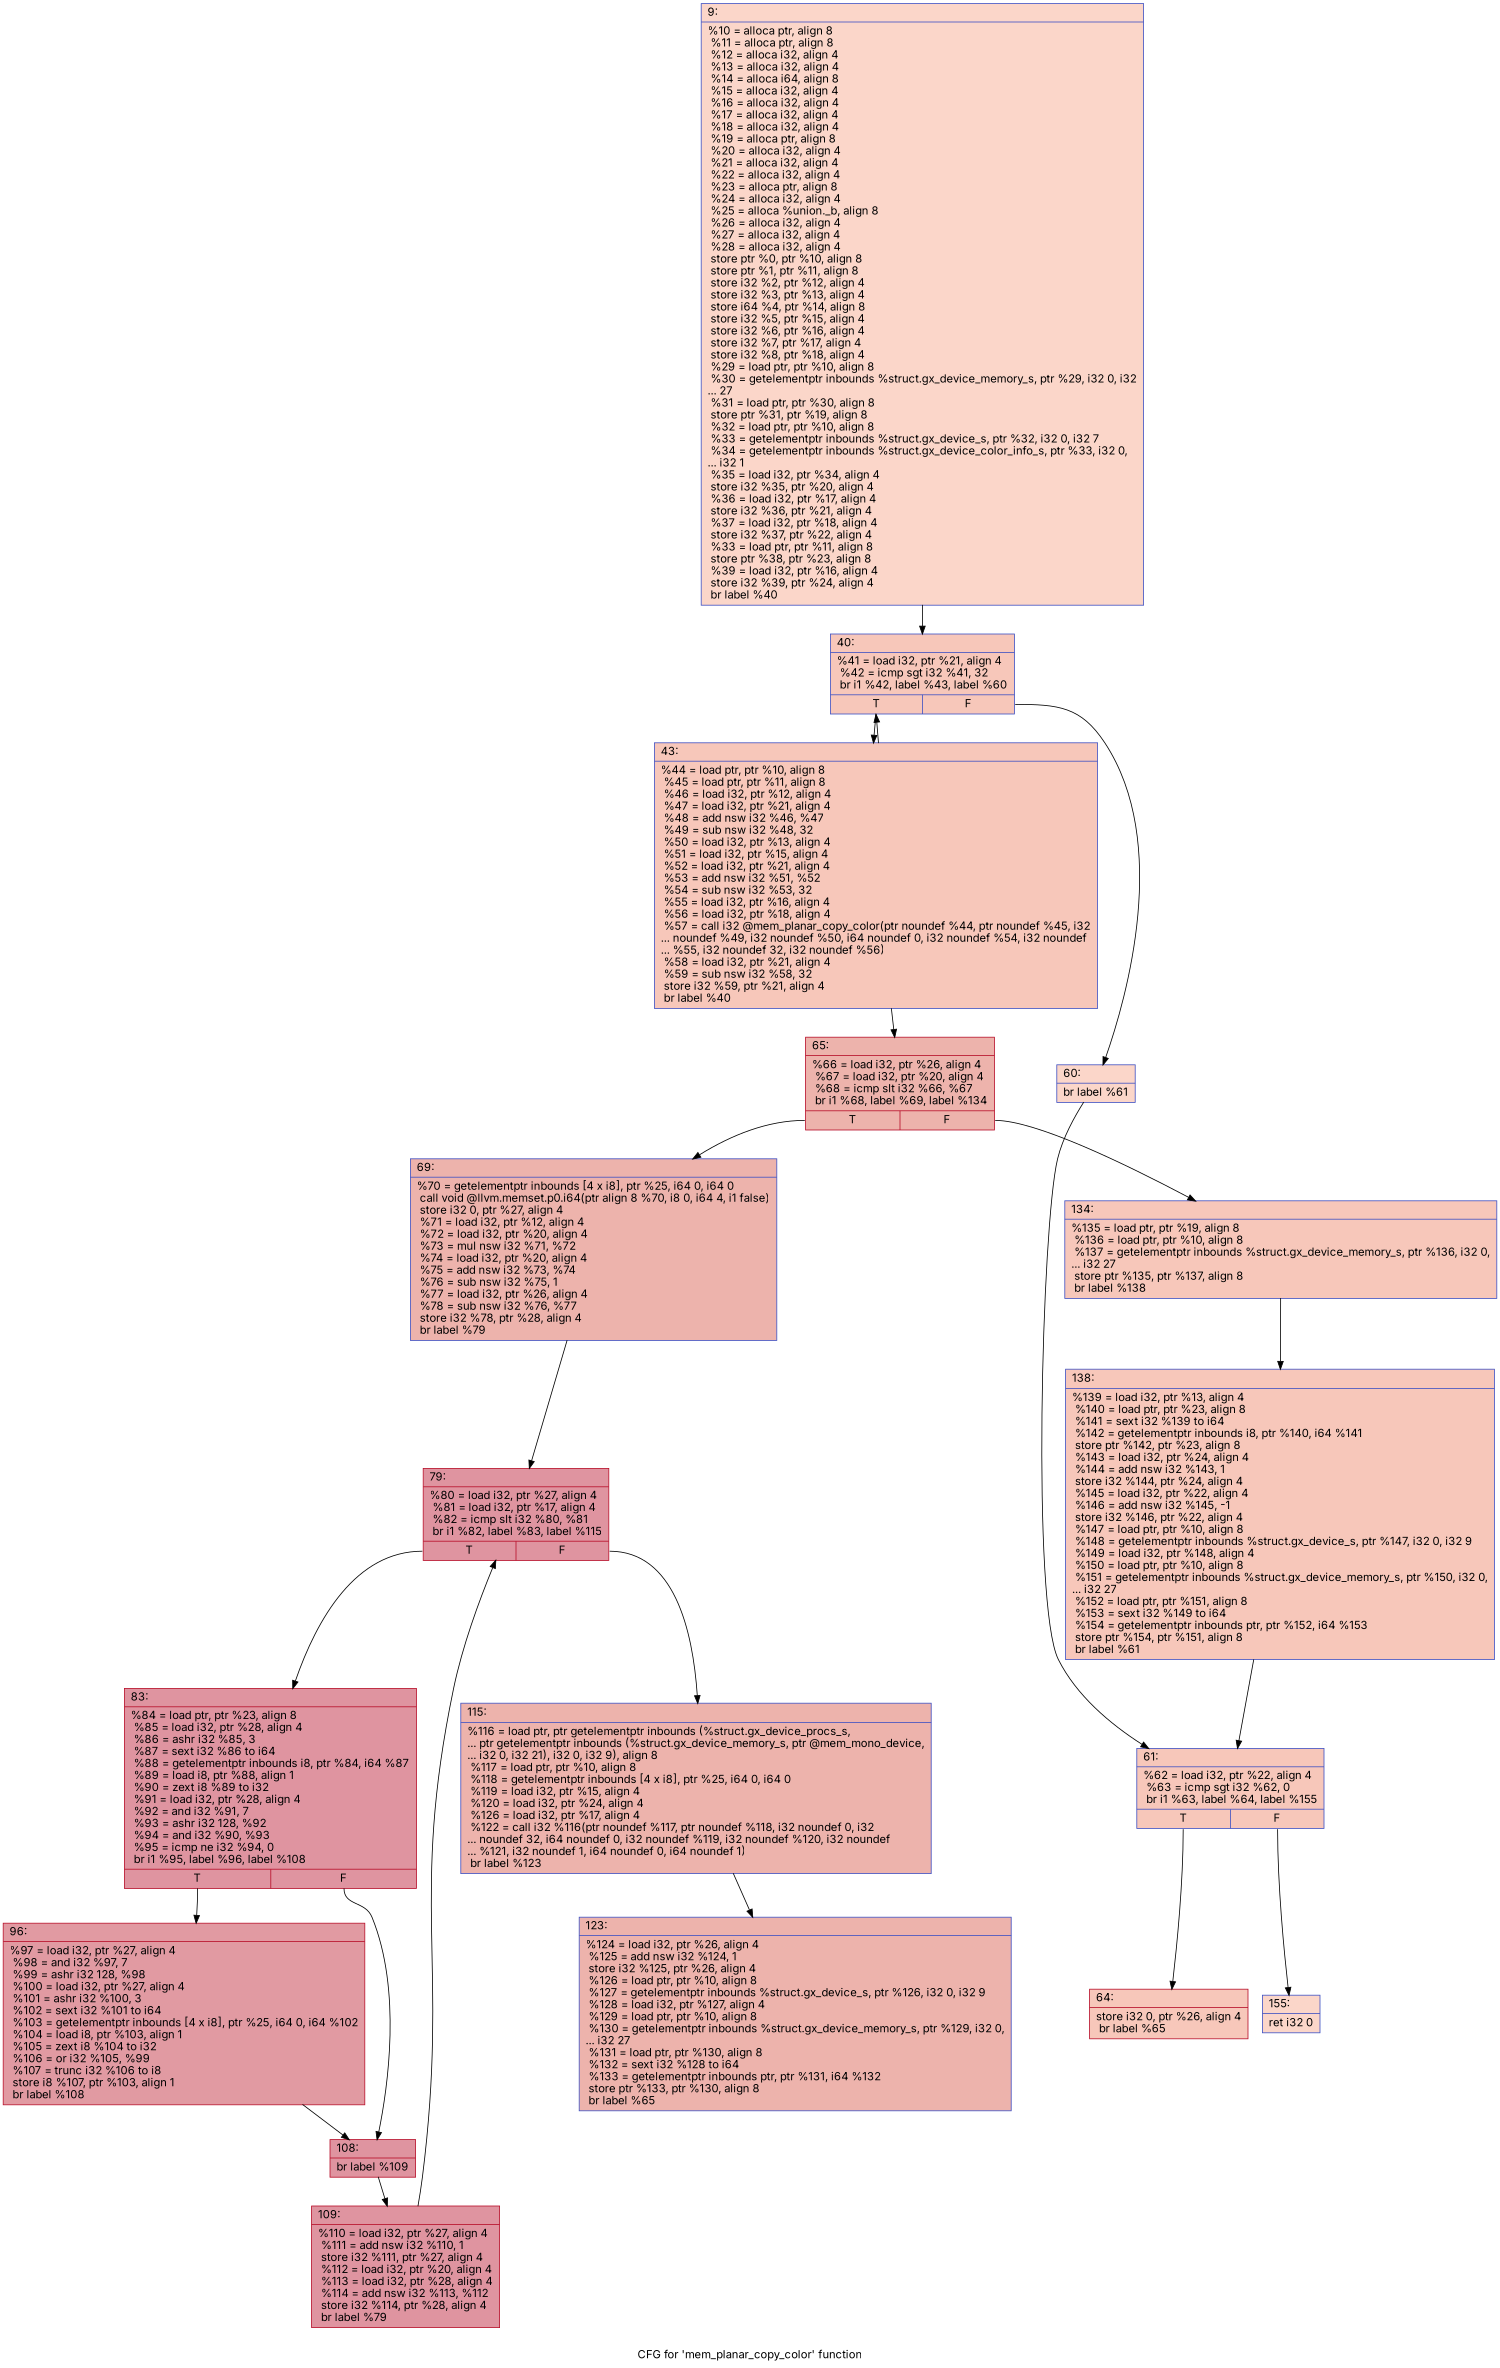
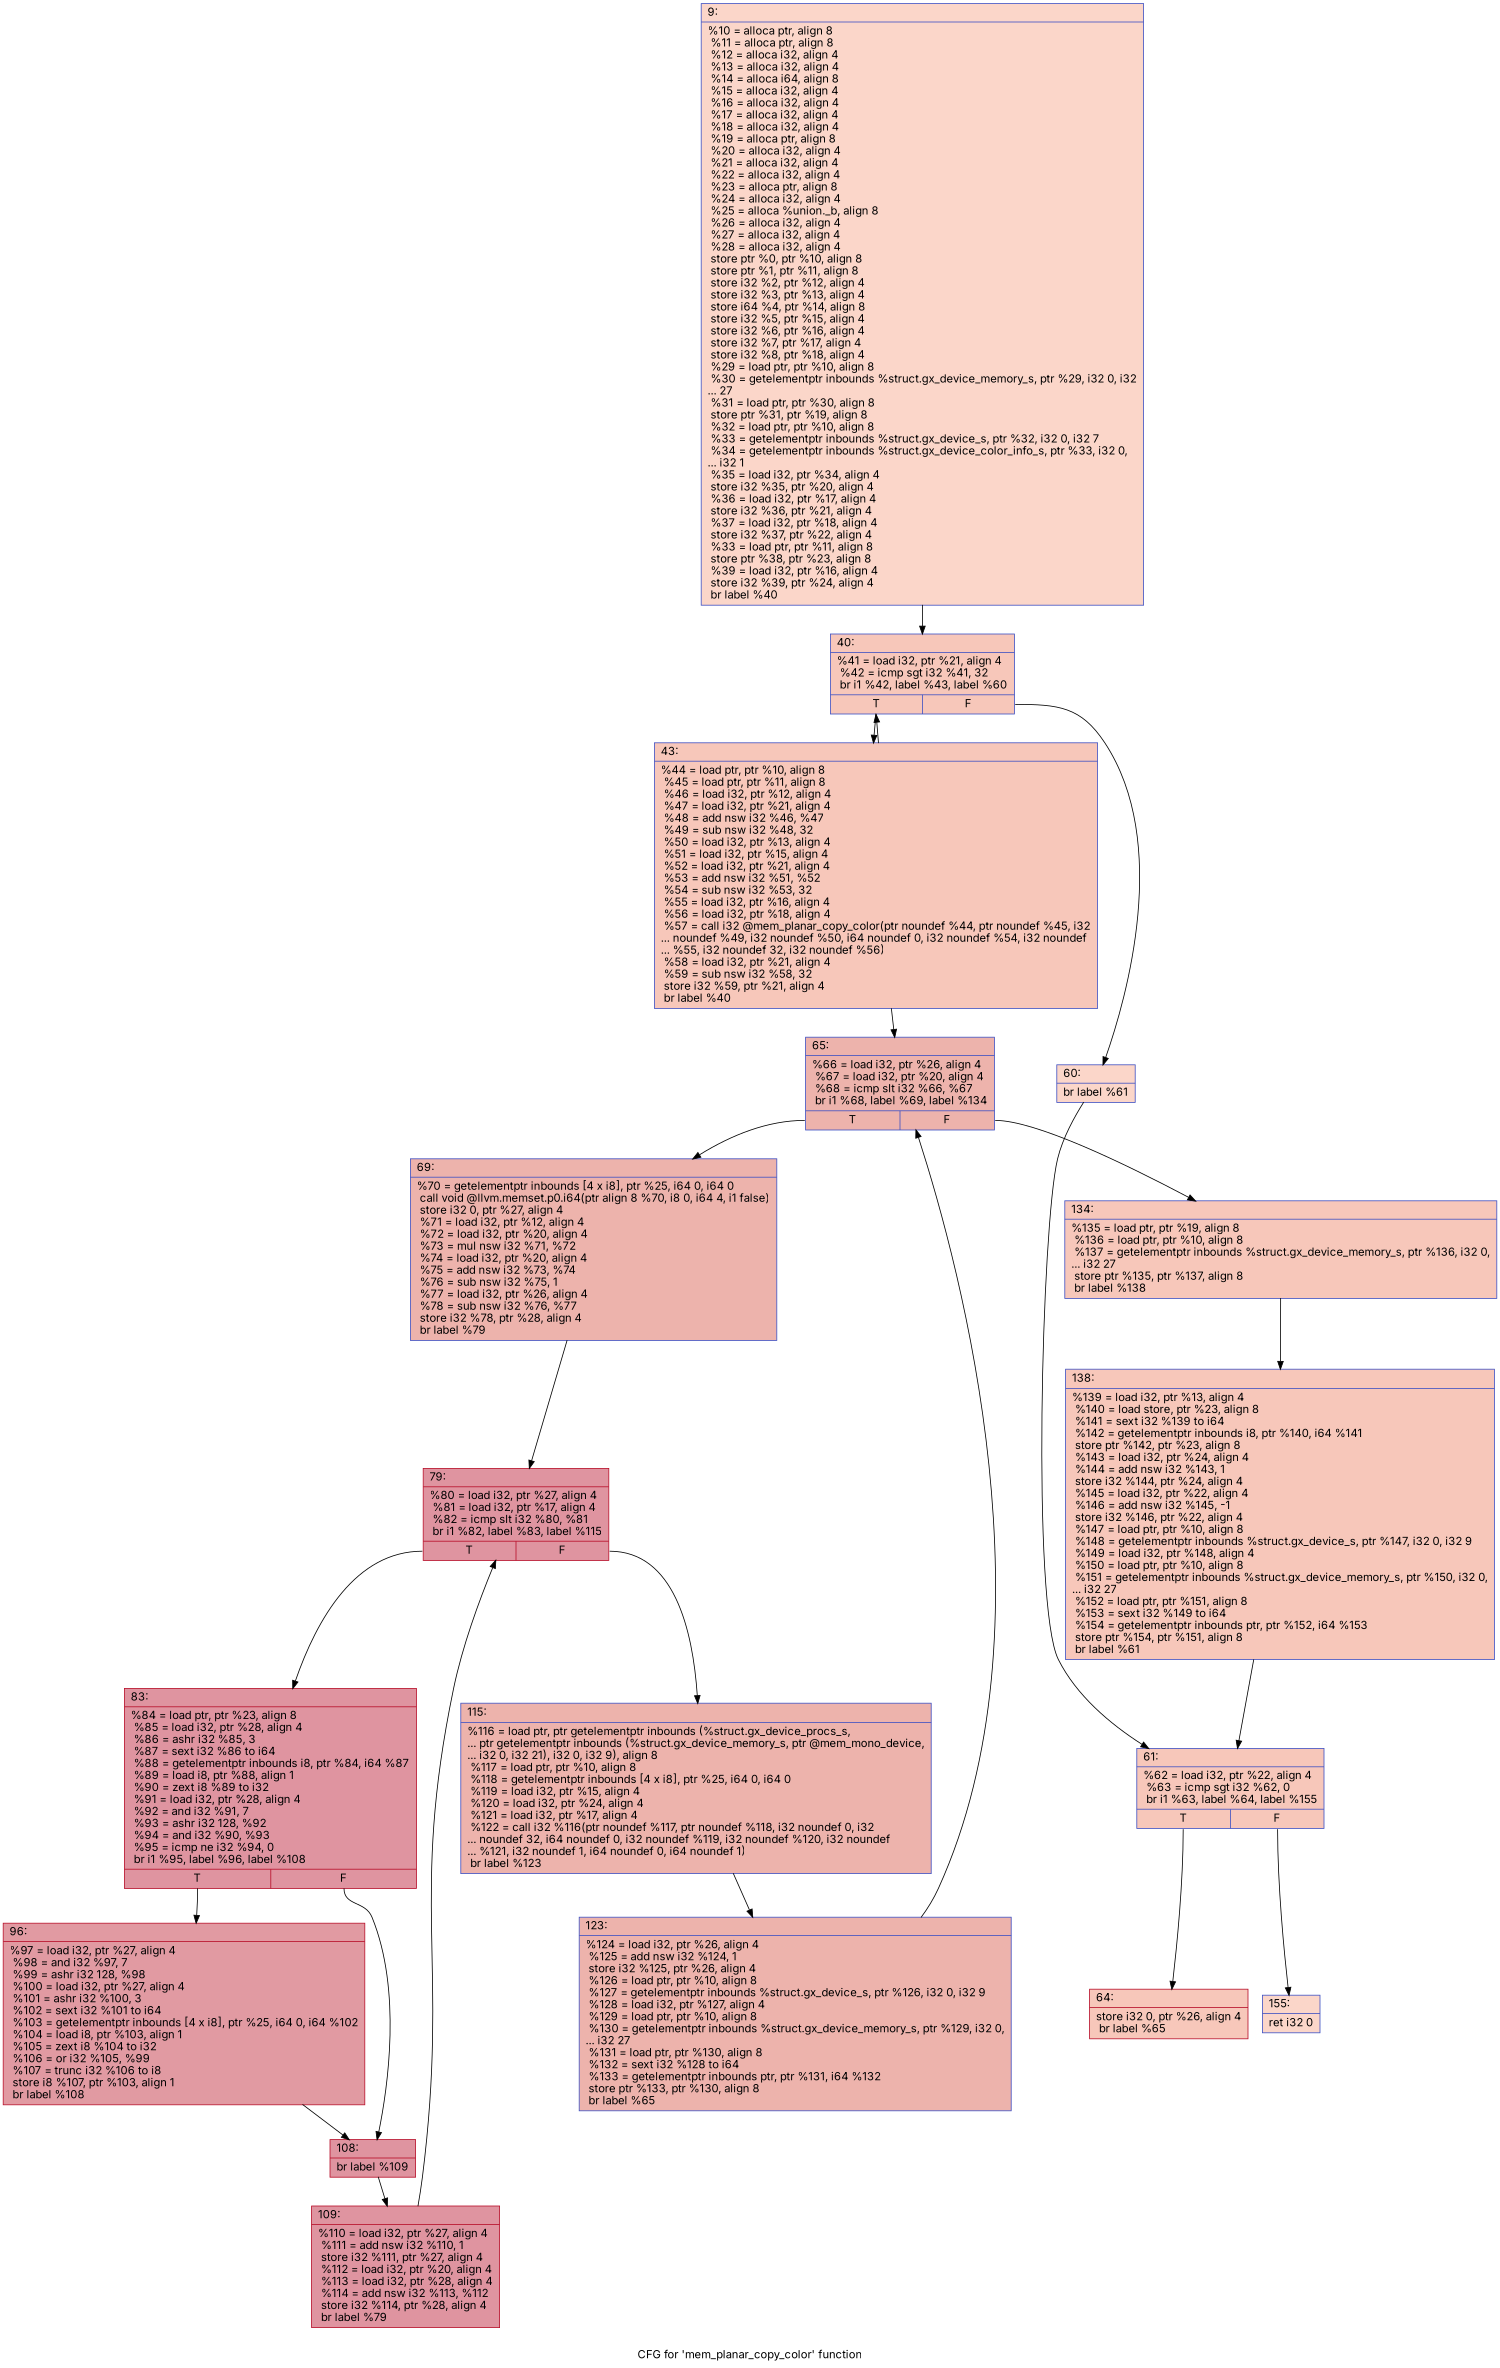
  digraph {
    fontname=Inter
    label="CFG for 'mem_planar_copy_color' function"
    node [color="#3d50c3ff" fillcolor="#ec7f6370" fontname=Inter shape=record style=filled]
    edge [fontname=Inter]
    n1 [fillcolor="#f6a38570" label="{9:\l|  %10 = alloca ptr, align 8\l  %11 = alloca ptr, align 8\l  %12 = alloca i32, align 4\l  %13 = alloca i32, align 4\l  %14 = alloca i64, align 8\l  %15 = alloca i32, align 4\l  %16 = alloca i32, align 4\l  %17 = alloca i32, align 4\l  %18 = alloca i32, align 4\l  %19 = alloca ptr, align 8\l  %20 = alloca i32, align 4\l  %21 = alloca i32, align 4\l  %22 = alloca i32, align 4\l  %23 = alloca ptr, align 8\l  %24 = alloca i32, align 4\l  %25 = alloca %union._b, align 8\l  %26 = alloca i32, align 4\l  %27 = alloca i32, align 4\l  %28 = alloca i32, align 4\l  store ptr %0, ptr %10, align 8\l  store ptr %1, ptr %11, align 8\l  store i32 %2, ptr %12, align 4\l  store i32 %3, ptr %13, align 4\l  store i64 %4, ptr %14, align 8\l  store i32 %5, ptr %15, align 4\l  store i32 %6, ptr %16, align 4\l  store i32 %7, ptr %17, align 4\l  store i32 %8, ptr %18, align 4\l  %29 = load ptr, ptr %10, align 8\l  %30 = getelementptr inbounds %struct.gx_device_memory_s, ptr %29, i32 0, i32\l... 27\l  %31 = load ptr, ptr %30, align 8\l  store ptr %31, ptr %19, align 8\l  %32 = load ptr, ptr %10, align 8\l  %33 = getelementptr inbounds %struct.gx_device_s, ptr %32, i32 0, i32 7\l  %34 = getelementptr inbounds %struct.gx_device_color_info_s, ptr %33, i32 0,\l... i32 1\l  %35 = load i32, ptr %34, align 4\l  store i32 %35, ptr %20, align 4\l  %36 = load i32, ptr %17, align 4\l  store i32 %36, ptr %21, align 4\l  %37 = load i32, ptr %18, align 4\l  store i32 %37, ptr %22, align 4\l  %33 = load ptr, ptr %11, align 8\l  store ptr %38, ptr %23, align 8\l  %39 = load i32, ptr %16, align 4\l  store i32 %39, ptr %24, align 4\l  br label %40\l}"]
    n2 [label="{40:\l|  %41 = load i32, ptr %21, align 4\l  %42 = icmp sgt i32 %41, 32\l  br i1 %42, label %43, label %60\l|{<s0>T|<s1>F}}"]
    n3 [label="{43:\l|  %44 = load ptr, ptr %10, align 8\l  %45 = load ptr, ptr %11, align 8\l  %46 = load i32, ptr %12, align 4\l  %47 = load i32, ptr %21, align 4\l  %48 = add nsw i32 %46, %47\l  %49 = sub nsw i32 %48, 32\l  %50 = load i32, ptr %13, align 4\l  %51 = load i32, ptr %15, align 4\l  %52 = load i32, ptr %21, align 4\l  %53 = add nsw i32 %51, %52\l  %54 = sub nsw i32 %53, 32\l  %55 = load i32, ptr %16, align 4\l  %56 = load i32, ptr %18, align 4\l  %57 = call i32 @mem_planar_copy_color(ptr noundef %44, ptr noundef %45, i32\l... noundef %49, i32 noundef %50, i64 noundef 0, i32 noundef %54, i32 noundef\l... %55, i32 noundef 32, i32 noundef %56)\l  %58 = load i32, ptr %21, align 4\l  %59 = sub nsw i32 %58, 32\l  store i32 %59, ptr %21, align 4\l  br label %40\l}"]
    n4 [fillcolor="#f6a38570" label="{60:\l|  br label %61\l}"]
-   n5 [color="#b70d28ff" fillcolor="#d6524470" label="{65:\l|  %66 = load i32, ptr %26, align 4\l  %67 = load i32, ptr %20, align 4\l  %68 = icmp slt i32 %66, %67\l  br i1 %68, label %69, label %134\l|{<s0>T|<s1>F}}"]
+   n5 [fillcolor="#d6524470" label="{65:\l|  %66 = load i32, ptr %26, align 4\l  %67 = load i32, ptr %20, align 4\l  %68 = icmp slt i32 %66, %67\l  br i1 %68, label %69, label %134\l|{<s0>T|<s1>F}}"]
    n6 [label="{61:\l|  %62 = load i32, ptr %22, align 4\l  %63 = icmp sgt i32 %62, 0\l  br i1 %63, label %64, label %155\l|{<s0>T|<s1>F}}"]
    n7 [color="#b70d28ff" label="{64:\l|  store i32 0, ptr %26, align 4\l  br label %65\l}"]
    n8 [fillcolor="#f6a38570" label="{155:\l|  ret i32 0\l}"]
    n9 [fillcolor="#d6524470" label="{69:\l|  %70 = getelementptr inbounds [4 x i8], ptr %25, i64 0, i64 0\l  call void @llvm.memset.p0.i64(ptr align 8 %70, i8 0, i64 4, i1 false)\l  store i32 0, ptr %27, align 4\l  %71 = load i32, ptr %12, align 4\l  %72 = load i32, ptr %20, align 4\l  %73 = mul nsw i32 %71, %72\l  %74 = load i32, ptr %20, align 4\l  %75 = add nsw i32 %73, %74\l  %76 = sub nsw i32 %75, 1\l  %77 = load i32, ptr %26, align 4\l  %78 = sub nsw i32 %76, %77\l  store i32 %78, ptr %28, align 4\l  br label %79\l}"]
    n10 [label="{134:\l|  %135 = load ptr, ptr %19, align 8\l  %136 = load ptr, ptr %10, align 8\l  %137 = getelementptr inbounds %struct.gx_device_memory_s, ptr %136, i32 0,\l... i32 27\l  store ptr %135, ptr %137, align 8\l  br label %138\l}"]
    n11 [color="#b70d28ff" fillcolor="#b70d2870" label="{79:\l|  %80 = load i32, ptr %27, align 4\l  %81 = load i32, ptr %17, align 4\l  %82 = icmp slt i32 %80, %81\l  br i1 %82, label %83, label %115\l|{<s0>T|<s1>F}}"]
-   n12 [label="{138:\l|  %139 = load i32, ptr %13, align 4\l  %140 = load ptr, ptr %23, align 8\l  %141 = sext i32 %139 to i64\l  %142 = getelementptr inbounds i8, ptr %140, i64 %141\l  store ptr %142, ptr %23, align 8\l  %143 = load i32, ptr %24, align 4\l  %144 = add nsw i32 %143, 1\l  store i32 %144, ptr %24, align 4\l  %145 = load i32, ptr %22, align 4\l  %146 = add nsw i32 %145, -1\l  store i32 %146, ptr %22, align 4\l  %147 = load ptr, ptr %10, align 8\l  %148 = getelementptr inbounds %struct.gx_device_s, ptr %147, i32 0, i32 9\l  %149 = load i32, ptr %148, align 4\l  %150 = load ptr, ptr %10, align 8\l  %151 = getelementptr inbounds %struct.gx_device_memory_s, ptr %150, i32 0,\l... i32 27\l  %152 = load ptr, ptr %151, align 8\l  %153 = sext i32 %149 to i64\l  %154 = getelementptr inbounds ptr, ptr %152, i64 %153\l  store ptr %154, ptr %151, align 8\l  br label %61\l}"]
+   n12 [label="{138:\l|  %139 = load i32, ptr %13, align 4\l  %140 = load store, ptr %23, align 8\l  %141 = sext i32 %139 to i64\l  %142 = getelementptr inbounds i8, ptr %140, i64 %141\l  store ptr %142, ptr %23, align 8\l  %143 = load i32, ptr %24, align 4\l  %144 = add nsw i32 %143, 1\l  store i32 %144, ptr %24, align 4\l  %145 = load i32, ptr %22, align 4\l  %146 = add nsw i32 %145, -1\l  store i32 %146, ptr %22, align 4\l  %147 = load ptr, ptr %10, align 8\l  %148 = getelementptr inbounds %struct.gx_device_s, ptr %147, i32 0, i32 9\l  %149 = load i32, ptr %148, align 4\l  %150 = load ptr, ptr %10, align 8\l  %151 = getelementptr inbounds %struct.gx_device_memory_s, ptr %150, i32 0,\l... i32 27\l  %152 = load ptr, ptr %151, align 8\l  %153 = sext i32 %149 to i64\l  %154 = getelementptr inbounds ptr, ptr %152, i64 %153\l  store ptr %154, ptr %151, align 8\l  br label %61\l}"]
    n13 [color="#b70d28ff" fillcolor="#b70d2870" label="{83:\l|  %84 = load ptr, ptr %23, align 8\l  %85 = load i32, ptr %28, align 4\l  %86 = ashr i32 %85, 3\l  %87 = sext i32 %86 to i64\l  %88 = getelementptr inbounds i8, ptr %84, i64 %87\l  %89 = load i8, ptr %88, align 1\l  %90 = zext i8 %89 to i32\l  %91 = load i32, ptr %28, align 4\l  %92 = and i32 %91, 7\l  %93 = ashr i32 128, %92\l  %94 = and i32 %90, %93\l  %95 = icmp ne i32 %94, 0\l  br i1 %95, label %96, label %108\l|{<s0>T|<s1>F}}"]
-   n14 [fillcolor="#d6524470" label="{115:\l|  %116 = load ptr, ptr getelementptr inbounds (%struct.gx_device_procs_s,\l... ptr getelementptr inbounds (%struct.gx_device_memory_s, ptr @mem_mono_device,\l... i32 0, i32 21), i32 0, i32 9), align 8\l  %117 = load ptr, ptr %10, align 8\l  %118 = getelementptr inbounds [4 x i8], ptr %25, i64 0, i64 0\l  %119 = load i32, ptr %15, align 4\l  %120 = load i32, ptr %24, align 4\l  %126 = load i32, ptr %17, align 4\l  %122 = call i32 %116(ptr noundef %117, ptr noundef %118, i32 noundef 0, i32\l... noundef 32, i64 noundef 0, i32 noundef %119, i32 noundef %120, i32 noundef\l... %121, i32 noundef 1, i64 noundef 0, i64 noundef 1)\l  br label %123\l}"]
+   n14 [fillcolor="#d6524470" label="{115:\l|  %116 = load ptr, ptr getelementptr inbounds (%struct.gx_device_procs_s,\l... ptr getelementptr inbounds (%struct.gx_device_memory_s, ptr @mem_mono_device,\l... i32 0, i32 21), i32 0, i32 9), align 8\l  %117 = load ptr, ptr %10, align 8\l  %118 = getelementptr inbounds [4 x i8], ptr %25, i64 0, i64 0\l  %119 = load i32, ptr %15, align 4\l  %120 = load i32, ptr %24, align 4\l  %121 = load i32, ptr %17, align 4\l  %122 = call i32 %116(ptr noundef %117, ptr noundef %118, i32 noundef 0, i32\l... noundef 32, i64 noundef 0, i32 noundef %119, i32 noundef %120, i32 noundef\l... %121, i32 noundef 1, i64 noundef 0, i64 noundef 1)\l  br label %123\l}"]
    n15 [color="#b70d28ff" fillcolor="#bb1b2c70" label="{96:\l|  %97 = load i32, ptr %27, align 4\l  %98 = and i32 %97, 7\l  %99 = ashr i32 128, %98\l  %100 = load i32, ptr %27, align 4\l  %101 = ashr i32 %100, 3\l  %102 = sext i32 %101 to i64\l  %103 = getelementptr inbounds [4 x i8], ptr %25, i64 0, i64 %102\l  %104 = load i8, ptr %103, align 1\l  %105 = zext i8 %104 to i32\l  %106 = or i32 %105, %99\l  %107 = trunc i32 %106 to i8\l  store i8 %107, ptr %103, align 1\l  br label %108\l}"]
    n16 [color="#b70d28ff" fillcolor="#b70d2870" label="{108:\l|  br label %109\l}"]
    n17 [fillcolor="#d6524470" label="{123:\l|  %124 = load i32, ptr %26, align 4\l  %125 = add nsw i32 %124, 1\l  store i32 %125, ptr %26, align 4\l  %126 = load ptr, ptr %10, align 8\l  %127 = getelementptr inbounds %struct.gx_device_s, ptr %126, i32 0, i32 9\l  %128 = load i32, ptr %127, align 4\l  %129 = load ptr, ptr %10, align 8\l  %130 = getelementptr inbounds %struct.gx_device_memory_s, ptr %129, i32 0,\l... i32 27\l  %131 = load ptr, ptr %130, align 8\l  %132 = sext i32 %128 to i64\l  %133 = getelementptr inbounds ptr, ptr %131, i64 %132\l  store ptr %133, ptr %130, align 8\l  br label %65\l}"]
    n18 [color="#b70d28ff" fillcolor="#b70d2870" label="{109:\l|  %110 = load i32, ptr %27, align 4\l  %111 = add nsw i32 %110, 1\l  store i32 %111, ptr %27, align 4\l  %112 = load i32, ptr %20, align 4\l  %113 = load i32, ptr %28, align 4\l  %114 = add nsw i32 %113, %112\l  store i32 %114, ptr %28, align 4\l  br label %79\l}"]
    n1 -> n2
    n2 -> n3 [tailport=s0]
    n2 -> n4 [tailport=s1]
    n3 -> n2
    n3 -> n5
    n4 -> n6
    n5 -> n9 [tailport=s0]
    n5 -> n10 [tailport=s1]
    n6 -> n7 [tailport=s0]
    n6 -> n8 [tailport=s1]
    n9 -> n11
    n10 -> n12
    n11 -> n13 [tailport=s0]
    n11 -> n14 [tailport=s1]
    n12 -> n6
    n13 -> n15 [tailport=s0]
    n13 -> n16 [tailport=s1]
    n14 -> n17
    n15 -> n16
    n16 -> n18
+   n17 -> n5
    n18 -> n11
  }
